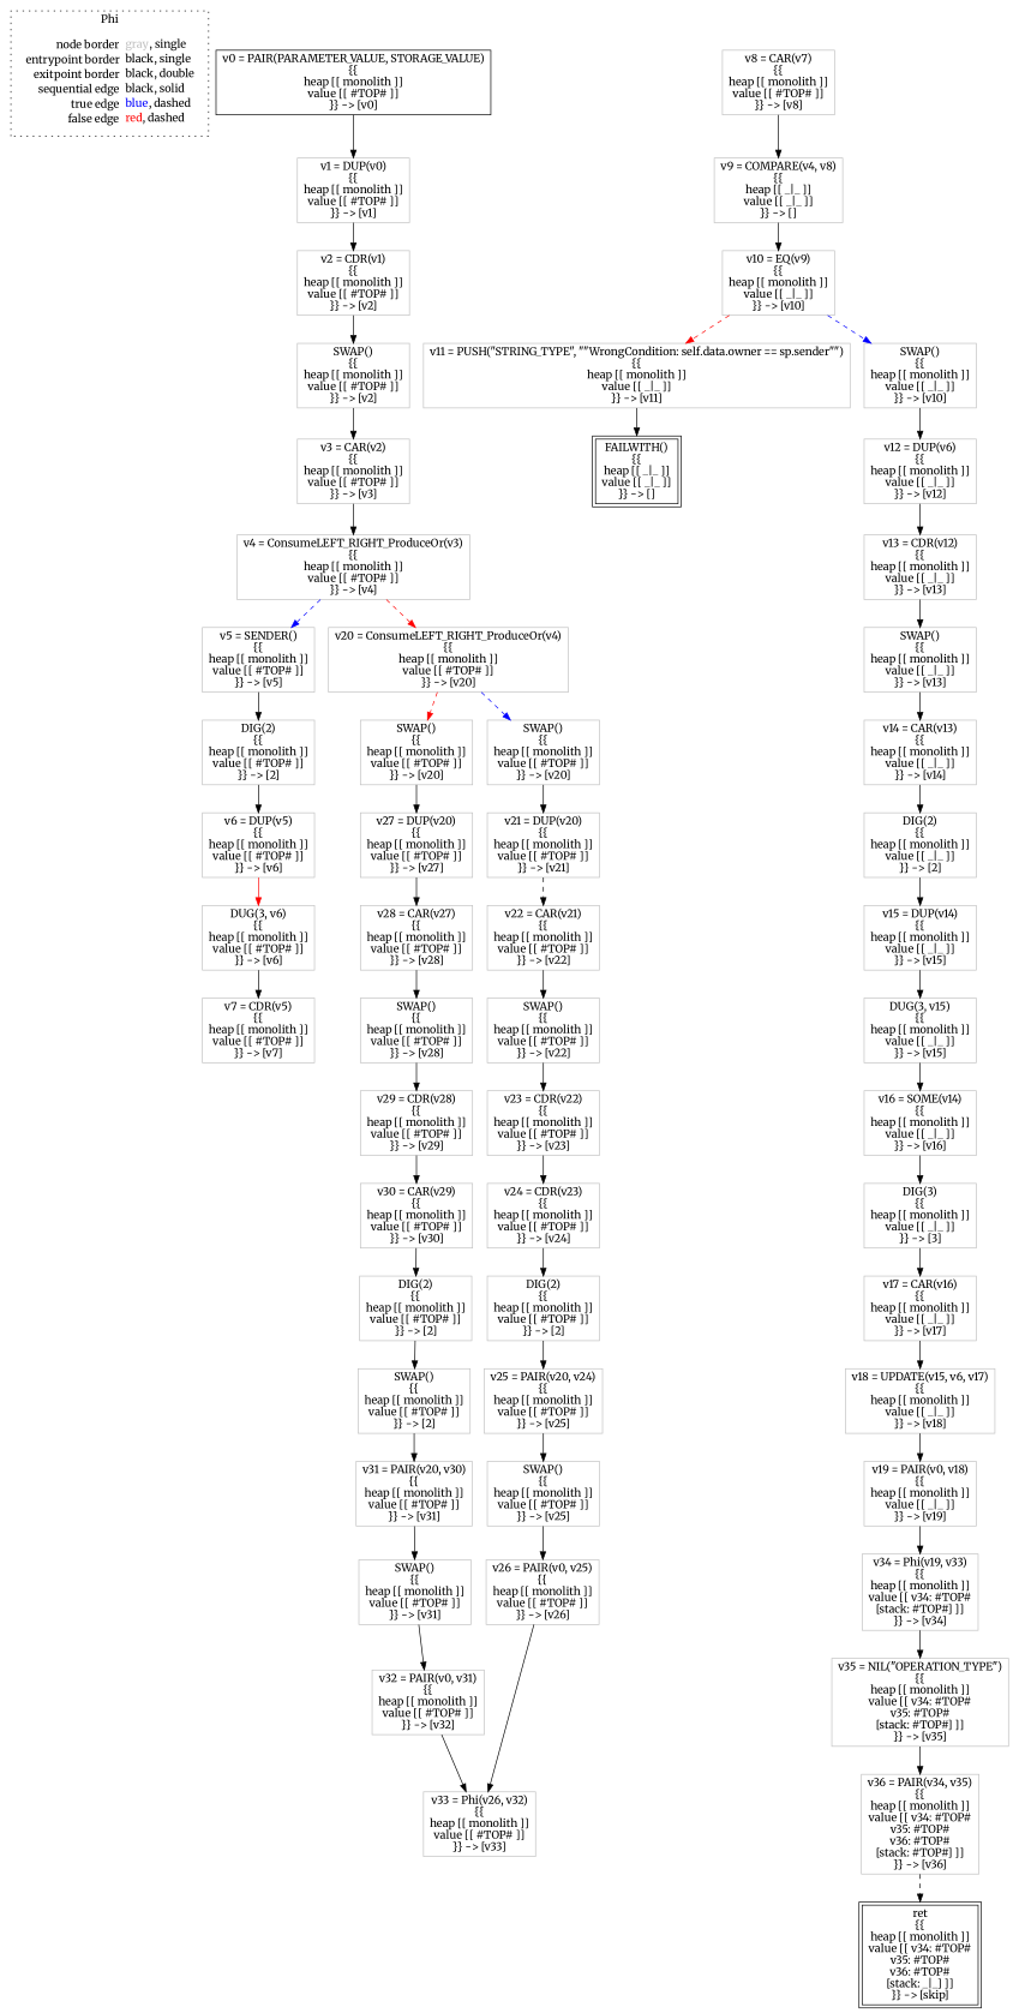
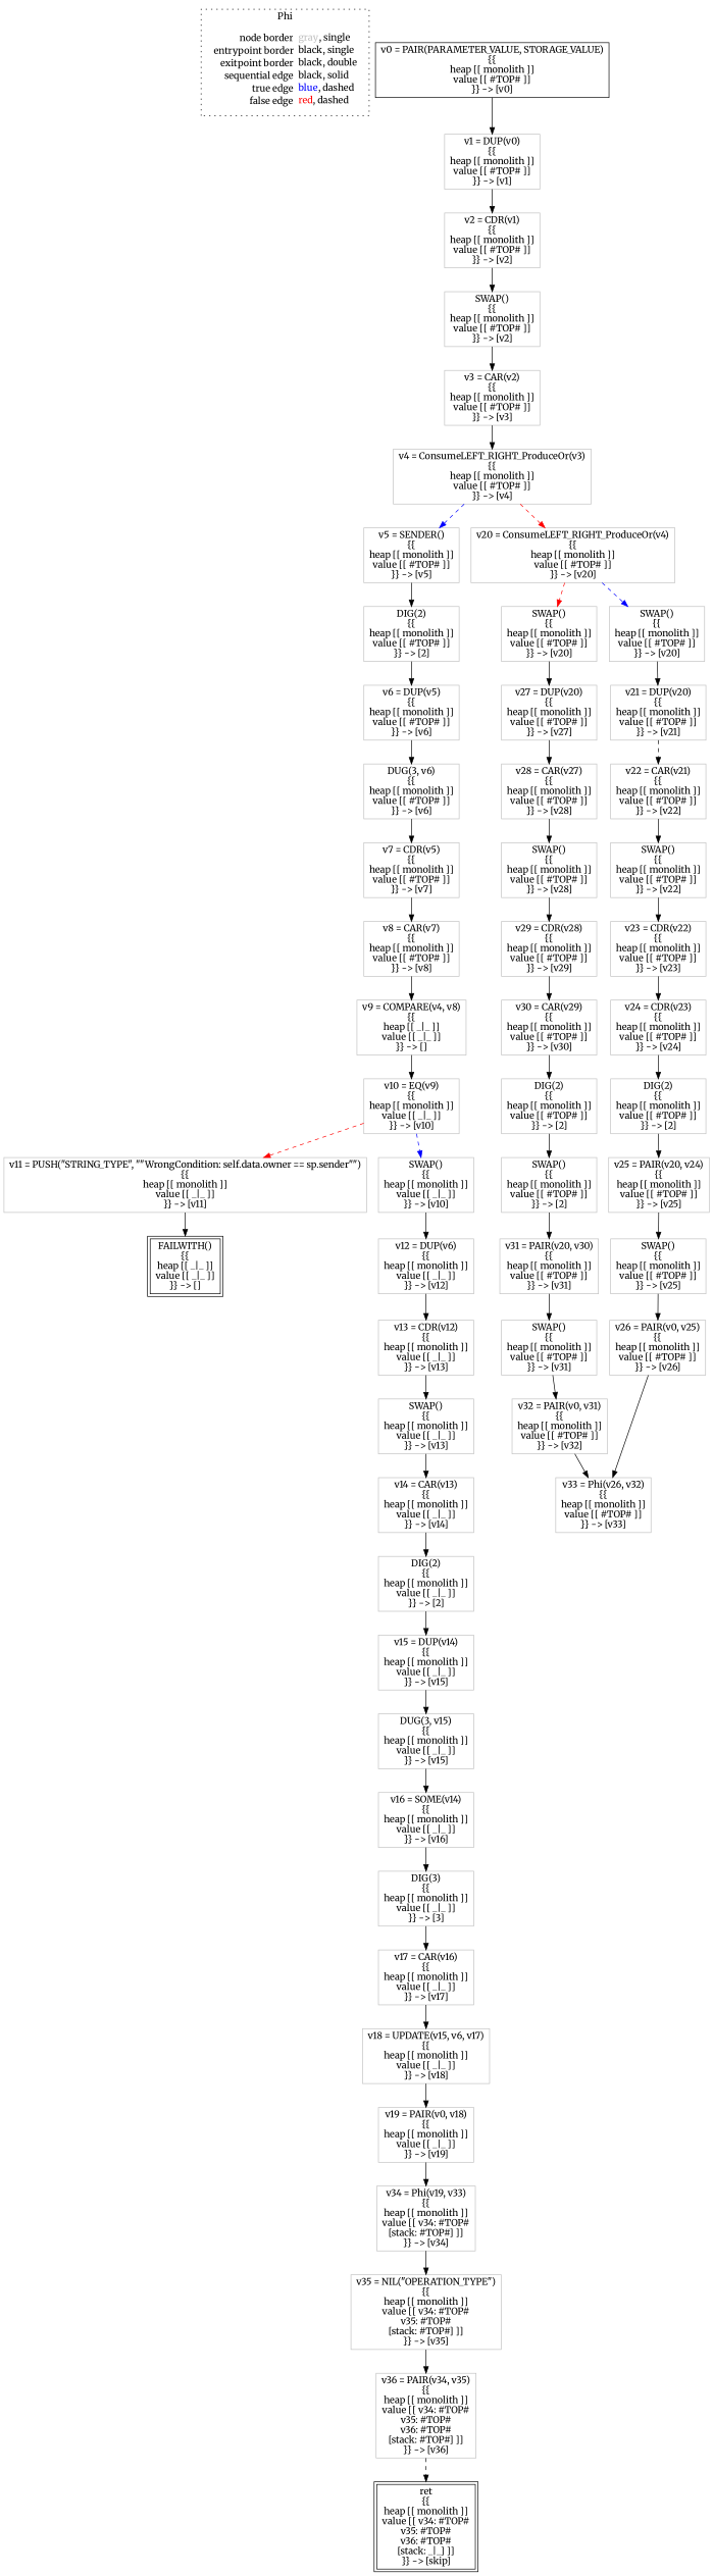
  digraph {
    fontname=Merriweather
    node [fontname=Merriweather shape=rect color=gray]
    edge [color=black fontname=Merriweather]
    n1 [label=<<table border="0" cellpadding="2" cellspacing="0" cellborder="0"><tr><td align="right">node border&nbsp;</td><td align="left"><font color="gray">gray</font>, single</td></tr><tr><td align="right">entrypoint border&nbsp;</td><td align="left"><font color="black">black</font>, single</td></tr><tr><td align="right">exitpoint border&nbsp;</td><td align="left"><font color="black">black</font>, double</td></tr><tr><td align="right">sequential edge&nbsp;</td><td align="left"><font color="black">black</font>, solid</td></tr><tr><td align="right">true edge&nbsp;</td><td align="left"><font color="blue">blue</font>, dashed</td></tr><tr><td align="right">false edge&nbsp;</td><td align="left"><font color="red">red</font>, dashed</td></tr></table>> shape=plaintext color=""]
    n2 [color=black label=<v0 = PAIR(PARAMETER_VALUE, STORAGE_VALUE)<BR/>{{<BR/>heap [[ monolith ]]<BR/>value [[ #TOP# ]]<BR/>}} -&gt; [v0]>]
    n3 [label=<v1 = DUP(v0)<BR/>{{<BR/>heap [[ monolith ]]<BR/>value [[ #TOP# ]]<BR/>}} -&gt; [v1]>]
    n4 [label=<v2 = CDR(v1)<BR/>{{<BR/>heap [[ monolith ]]<BR/>value [[ #TOP# ]]<BR/>}} -&gt; [v2]>]
    n5 [label=<SWAP()<BR/>{{<BR/>heap [[ monolith ]]<BR/>value [[ #TOP# ]]<BR/>}} -&gt; [v25]>]
    n6 [label=<v26 = PAIR(v0, v25)<BR/>{{<BR/>heap [[ monolith ]]<BR/>value [[ #TOP# ]]<BR/>}} -&gt; [v26]>]
    n7 [label=<v33 = Phi(v26, v32)<BR/>{{<BR/>heap [[ monolith ]]<BR/>value [[ #TOP# ]]<BR/>}} -&gt; [v33]>]
    n8 [label=<v24 = CDR(v23)<BR/>{{<BR/>heap [[ monolith ]]<BR/>value [[ #TOP# ]]<BR/>}} -&gt; [v24]>]
    n9 [label=<DIG(2)<BR/>{{<BR/>heap [[ monolith ]]<BR/>value [[ #TOP# ]]<BR/>}} -&gt; [2]>]
    n10 [label=<v25 = PAIR(v20, v24)<BR/>{{<BR/>heap [[ monolith ]]<BR/>value [[ #TOP# ]]<BR/>}} -&gt; [v25]>]
    n11 [label=<DIG(2)<BR/>{{<BR/>heap [[ monolith ]]<BR/>value [[ #TOP# ]]<BR/>}} -&gt; [2]>]
    n12 [label=<SWAP()<BR/>{{<BR/>heap [[ monolith ]]<BR/>value [[ #TOP# ]]<BR/>}} -&gt; [2]>]
    n13 [label=<v31 = PAIR(v20, v30)<BR/>{{<BR/>heap [[ monolith ]]<BR/>value [[ #TOP# ]]<BR/>}} -&gt; [v31]>]
    n14 [label=<v29 = CDR(v28)<BR/>{{<BR/>heap [[ monolith ]]<BR/>value [[ #TOP# ]]<BR/>}} -&gt; [v29]>]
    n15 [label=<v30 = CAR(v29)<BR/>{{<BR/>heap [[ monolith ]]<BR/>value [[ #TOP# ]]<BR/>}} -&gt; [v30]>]
    n16 [label=<SWAP()<BR/>{{<BR/>heap [[ monolith ]]<BR/>value [[ #TOP# ]]<BR/>}} -&gt; [v20]>]
    n17 [label=<v27 = DUP(v20)<BR/>{{<BR/>heap [[ monolith ]]<BR/>value [[ #TOP# ]]<BR/>}} -&gt; [v27]>]
    n18 [label=<v28 = CAR(v27)<BR/>{{<BR/>heap [[ monolith ]]<BR/>value [[ #TOP# ]]<BR/>}} -&gt; [v28]>]
    n19 [label=<v23 = CDR(v22)<BR/>{{<BR/>heap [[ monolith ]]<BR/>value [[ #TOP# ]]<BR/>}} -&gt; [v23]>]
    n20 [label=<DIG(2)<BR/>{{<BR/>heap [[ monolith ]]<BR/>value [[ _|_ ]]<BR/>}} -&gt; [2]>]
    n21 [label=<v15 = DUP(v14)<BR/>{{<BR/>heap [[ monolith ]]<BR/>value [[ _|_ ]]<BR/>}} -&gt; [v15]>]
    n22 [label=<DUG(3, v15)<BR/>{{<BR/>heap [[ monolith ]]<BR/>value [[ _|_ ]]<BR/>}} -&gt; [v15]>]
    n23 [label=<v16 = SOME(v14)<BR/>{{<BR/>heap [[ monolith ]]<BR/>value [[ _|_ ]]<BR/>}} -&gt; [v16]>]
    n24 [label=<DIG(3)<BR/>{{<BR/>heap [[ monolith ]]<BR/>value [[ _|_ ]]<BR/>}} -&gt; [3]>]
    n25 [label=<v11 = PUSH(&quot;STRING_TYPE&quot;, &quot;&quot;WrongCondition: self.data.owner == sp.sender&quot;&quot;)<BR/>{{<BR/>heap [[ monolith ]]<BR/>value [[ _|_ ]]<BR/>}} -&gt; [v11]>]
    n26 [color=black label=<FAILWITH()<BR/>{{<BR/>heap [[ _|_ ]]<BR/>value [[ _|_ ]]<BR/>}} -&gt; []> peripheries=2]
    n27 [label=<SWAP()<BR/>{{<BR/>heap [[ monolith ]]<BR/>value [[ _|_ ]]<BR/>}} -&gt; [v10]>]
    n28 [label=<v12 = DUP(v6)<BR/>{{<BR/>heap [[ monolith ]]<BR/>value [[ _|_ ]]<BR/>}} -&gt; [v12]>]
    n29 [label=<v13 = CDR(v12)<BR/>{{<BR/>heap [[ monolith ]]<BR/>value [[ _|_ ]]<BR/>}} -&gt; [v13]>]
    n30 [label=<SWAP()<BR/>{{<BR/>heap [[ monolith ]]<BR/>value [[ #TOP# ]]<BR/>}} -&gt; [v31]>]
    n31 [label=<v10 = EQ(v9)<BR/>{{<BR/>heap [[ monolith ]]<BR/>value [[ _|_ ]]<BR/>}} -&gt; [v10]>]
    n32 [label=<DUG(3, v6)<BR/>{{<BR/>heap [[ monolith ]]<BR/>value [[ #TOP# ]]<BR/>}} -&gt; [v6]>]
    n33 [label=<v7 = CDR(v5)<BR/>{{<BR/>heap [[ monolith ]]<BR/>value [[ #TOP# ]]<BR/>}} -&gt; [v7]>]
    n34 [label=<v8 = CAR(v7)<BR/>{{<BR/>heap [[ monolith ]]<BR/>value [[ #TOP# ]]<BR/>}} -&gt; [v8]>]
    n35 [label=<v6 = DUP(v5)<BR/>{{<BR/>heap [[ monolith ]]<BR/>value [[ #TOP# ]]<BR/>}} -&gt; [v6]>]
    n36 [color=black label=<ret<BR/>{{<BR/>heap [[ monolith ]]<BR/>value [[ v34: #TOP#<BR/>v35: #TOP#<BR/>v36: #TOP#<BR/>[stack: _|_] ]]<BR/>}} -&gt; [skip]> peripheries=2]
    n37 [label=<v9 = COMPARE(v4, v8)<BR/>{{<BR/>heap [[ _|_ ]]<BR/>value [[ _|_ ]]<BR/>}} -&gt; []>]
    n38 [label=<SWAP()<BR/>{{<BR/>heap [[ monolith ]]<BR/>value [[ #TOP# ]]<BR/>}} -&gt; [v28]>]
    n39 [label=<SWAP()<BR/>{{<BR/>heap [[ monolith ]]<BR/>value [[ _|_ ]]<BR/>}} -&gt; [v13]>]
    n40 [label=<v14 = CAR(v13)<BR/>{{<BR/>heap [[ monolith ]]<BR/>value [[ _|_ ]]<BR/>}} -&gt; [v14]>]
    n41 [label=<SWAP()<BR/>{{<BR/>heap [[ monolith ]]<BR/>value [[ #TOP# ]]<BR/>}} -&gt; [v20]>]
    n42 [label=<v21 = DUP(v20)<BR/>{{<BR/>heap [[ monolith ]]<BR/>value [[ #TOP# ]]<BR/>}} -&gt; [v21]>]
    n43 [label=<v22 = CAR(v21)<BR/>{{<BR/>heap [[ monolith ]]<BR/>value [[ #TOP# ]]<BR/>}} -&gt; [v22]>]
    n44 [label=<v5 = SENDER()<BR/>{{<BR/>heap [[ monolith ]]<BR/>value [[ #TOP# ]]<BR/>}} -&gt; [v5]>]
    n45 [label=<DIG(2)<BR/>{{<BR/>heap [[ monolith ]]<BR/>value [[ #TOP# ]]<BR/>}} -&gt; [2]>]
    n46 [label=<v32 = PAIR(v0, v31)<BR/>{{<BR/>heap [[ monolith ]]<BR/>value [[ #TOP# ]]<BR/>}} -&gt; [v32]>]
    n47 [label=<SWAP()<BR/>{{<BR/>heap [[ monolith ]]<BR/>value [[ #TOP# ]]<BR/>}} -&gt; [v2]>]
    n48 [label=<v3 = CAR(v2)<BR/>{{<BR/>heap [[ monolith ]]<BR/>value [[ #TOP# ]]<BR/>}} -&gt; [v3]>]
    n49 [label=<v4 = ConsumeLEFT_RIGHT_ProduceOr(v3)<BR/>{{<BR/>heap [[ monolith ]]<BR/>value [[ #TOP# ]]<BR/>}} -&gt; [v4]>]
    n50 [label=<v34 = Phi(v19, v33)<BR/>{{<BR/>heap [[ monolith ]]<BR/>value [[ v34: #TOP#<BR/>[stack: #TOP#] ]]<BR/>}} -&gt; [v34]>]
    n51 [label=<v35 = NIL(&quot;OPERATION_TYPE&quot;)<BR/>{{<BR/>heap [[ monolith ]]<BR/>value [[ v34: #TOP#<BR/>v35: #TOP#<BR/>[stack: #TOP#] ]]<BR/>}} -&gt; [v35]>]
    n52 [label=<v36 = PAIR(v34, v35)<BR/>{{<BR/>heap [[ monolith ]]<BR/>value [[ v34: #TOP#<BR/>v35: #TOP#<BR/>v36: #TOP#<BR/>[stack: #TOP#] ]]<BR/>}} -&gt; [v36]>]
    n53 [label=<v20 = ConsumeLEFT_RIGHT_ProduceOr(v4)<BR/>{{<BR/>heap [[ monolith ]]<BR/>value [[ #TOP# ]]<BR/>}} -&gt; [v20]>]
    n54 [label=<v17 = CAR(v16)<BR/>{{<BR/>heap [[ monolith ]]<BR/>value [[ _|_ ]]<BR/>}} -&gt; [v17]>]
    n55 [label=<SWAP()<BR/>{{<BR/>heap [[ monolith ]]<BR/>value [[ #TOP# ]]<BR/>}} -&gt; [v22]>]
    n56 [label=<v18 = UPDATE(v15, v6, v17)<BR/>{{<BR/>heap [[ monolith ]]<BR/>value [[ _|_ ]]<BR/>}} -&gt; [v18]>]
    n57 [label=<v19 = PAIR(v0, v18)<BR/>{{<BR/>heap [[ monolith ]]<BR/>value [[ _|_ ]]<BR/>}} -&gt; [v19]>]
    subgraph cluster_1 {
      label=Phi
      style=dotted
      n1
    }
    n2 -> n3
    n3 -> n4
    n4 -> n47
    n5 -> n6
    n6 -> n7
    n8 -> n9
    n9 -> n10
    n10 -> n5
    n11 -> n12
    n12 -> n13
    n13 -> n30
    n14 -> n15
    n15 -> n11
    n16 -> n17
    n17 -> n18
    n18 -> n38
    n19 -> n8
    n20 -> n21
    n21 -> n22
    n22 -> n23
    n23 -> n24
    n24 -> n54
    n25 -> n26
    n27 -> n28
    n28 -> n29
    n29 -> n39
    n30 -> n46
    n31 -> n25 [color=red style=dashed]
    n31 -> n27 [color=blue style=dashed]
    n32 -> n33
+   n33 -> n34
    n34 -> n37
-   n35 -> n32 [color=red]
+   n35 -> n32
    n37 -> n31
    n38 -> n14
    n39 -> n40
    n40 -> n20
    n41 -> n42
    n42 -> n43 [style=dashed]
    n43 -> n55
    n44 -> n45
    n45 -> n35
    n46 -> n7
    n47 -> n48
    n48 -> n49
    n49 -> n44 [color=blue style=dashed]
    n49 -> n53 [color=red style=dashed]
    n50 -> n51
    n51 -> n52
    n52 -> n36 [style=dashed]
    n53 -> n16 [color=red style=dashed]
    n53 -> n41 [color=blue style=dashed]
    n54 -> n56
    n55 -> n19
    n56 -> n57
    n57 -> n50
  }
